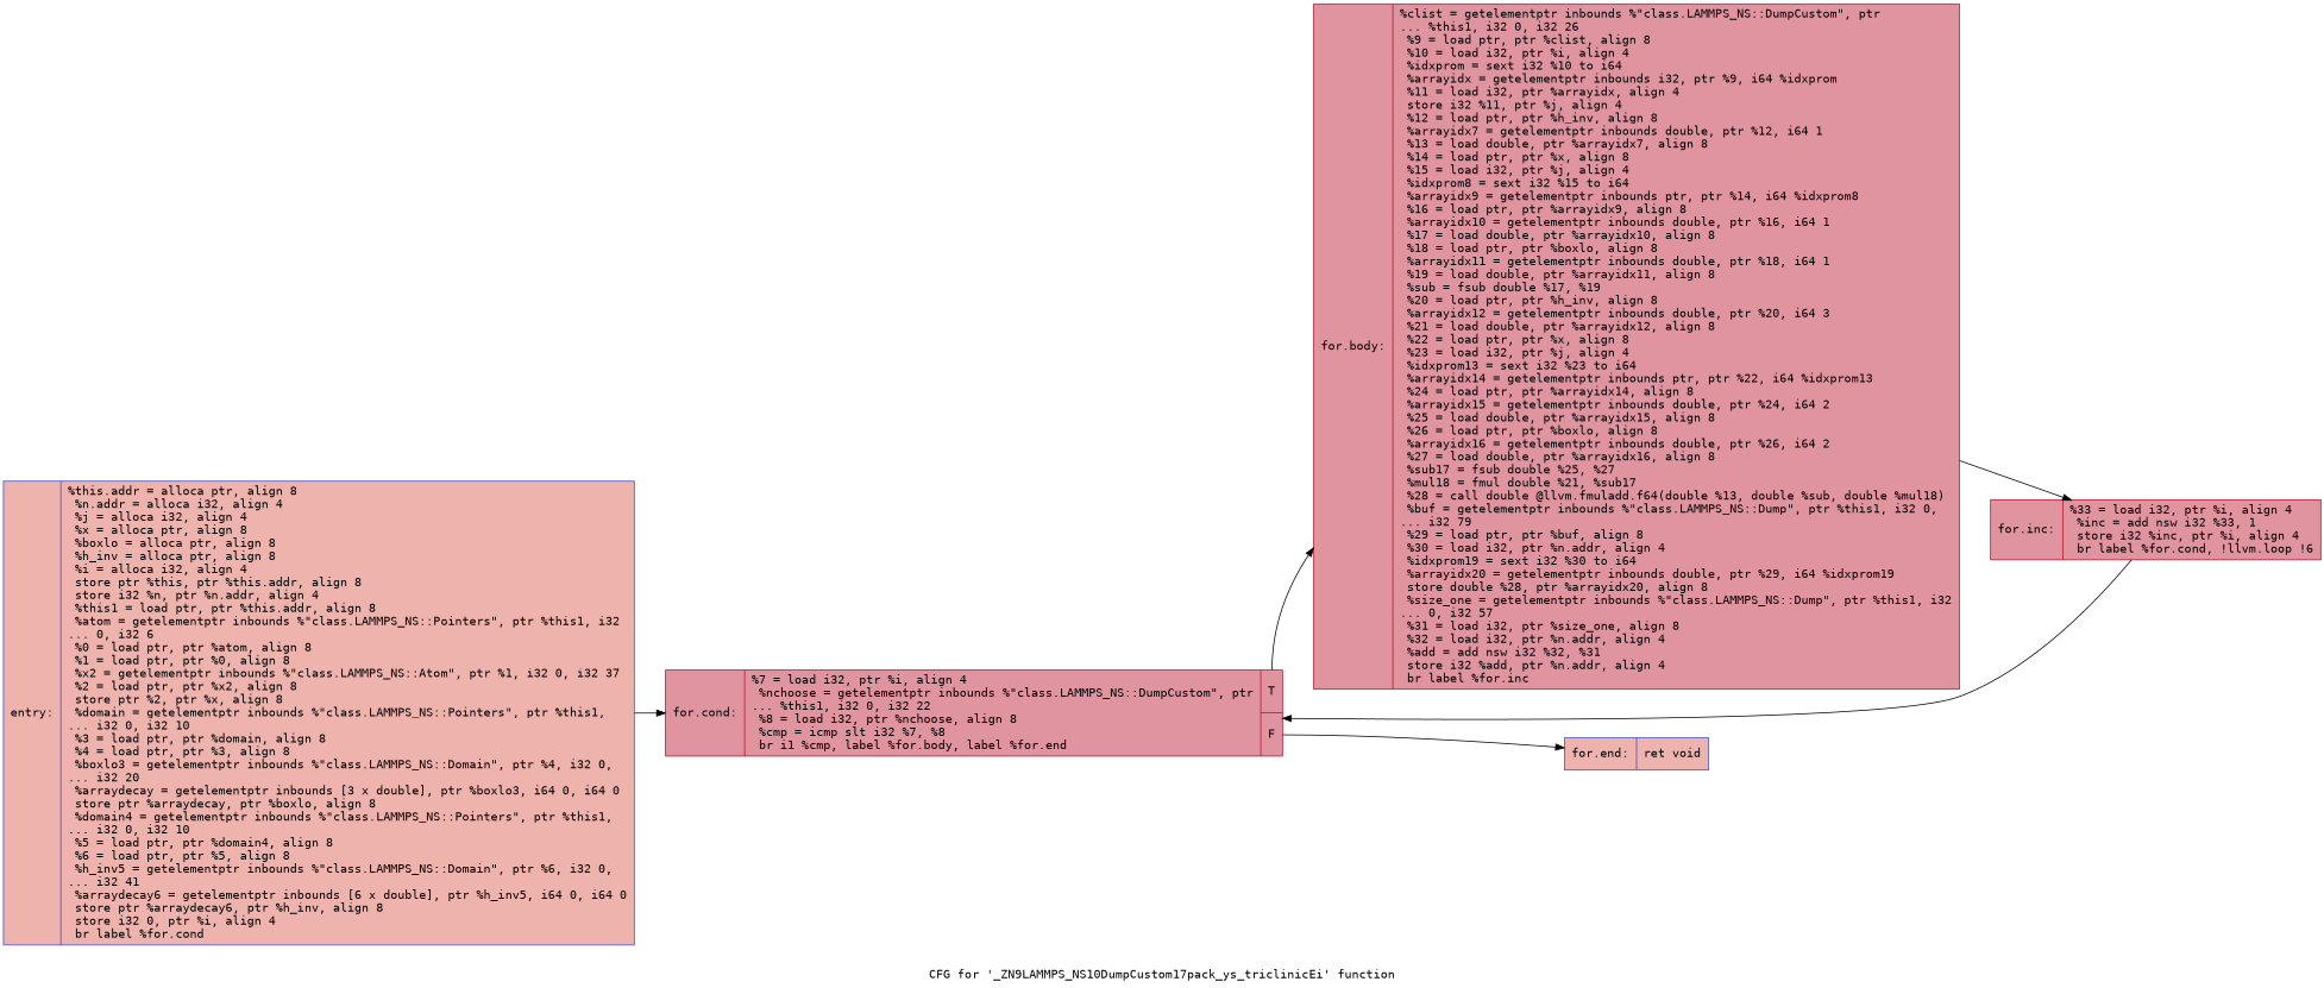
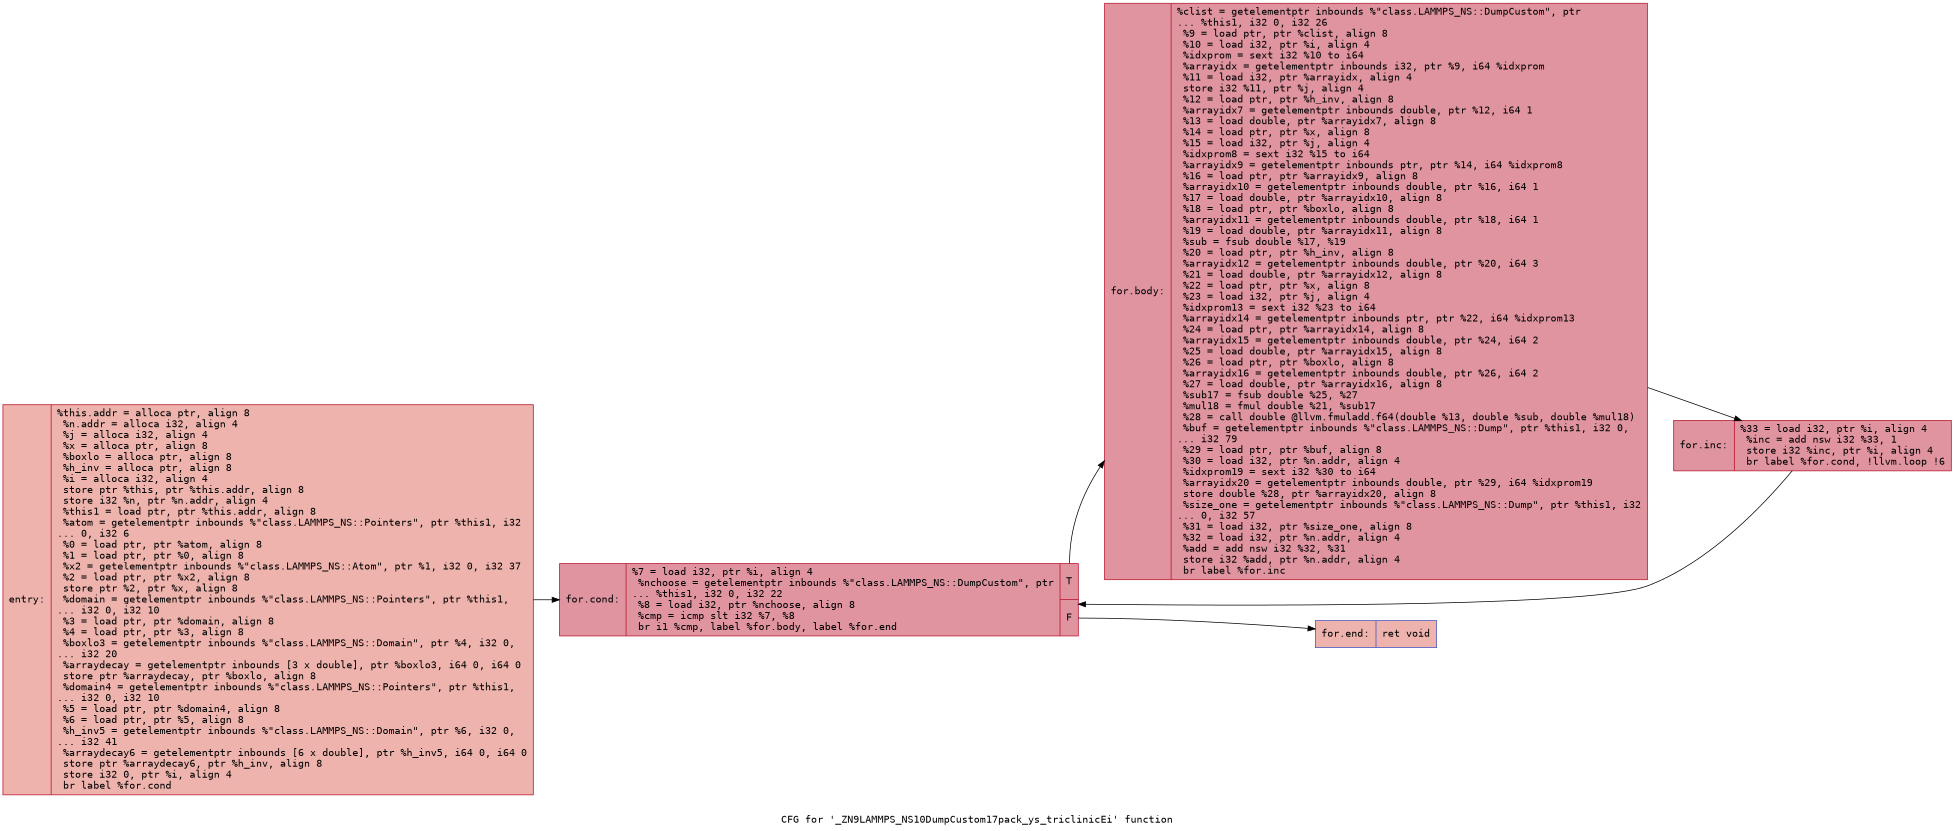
  digraph {
    label="CFG for '_ZN9LAMMPS_NS10DumpCustom17pack_ys_triclinicEi' function"
    rankdir=LR
    fontname="DejaVu Sans Mono"
    node [color="#b70d28ff" fillcolor="#b70d2870" fontname="DejaVu Sans Mono" shape=record style=filled]
    edge [fontname="DejaVu Sans Mono"]
-   n1 [color="#3d50c3ff" fillcolor="#d6524470" label="{entry:\l|  %this.addr = alloca ptr, align 8\l  %n.addr = alloca i32, align 4\l  %j = alloca i32, align 4\l  %x = alloca ptr, align 8\l  %boxlo = alloca ptr, align 8\l  %h_inv = alloca ptr, align 8\l  %i = alloca i32, align 4\l  store ptr %this, ptr %this.addr, align 8\l  store i32 %n, ptr %n.addr, align 4\l  %this1 = load ptr, ptr %this.addr, align 8\l  %atom = getelementptr inbounds %\"class.LAMMPS_NS::Pointers\", ptr %this1, i32\l... 0, i32 6\l  %0 = load ptr, ptr %atom, align 8\l  %1 = load ptr, ptr %0, align 8\l  %x2 = getelementptr inbounds %\"class.LAMMPS_NS::Atom\", ptr %1, i32 0, i32 37\l  %2 = load ptr, ptr %x2, align 8\l  store ptr %2, ptr %x, align 8\l  %domain = getelementptr inbounds %\"class.LAMMPS_NS::Pointers\", ptr %this1,\l... i32 0, i32 10\l  %3 = load ptr, ptr %domain, align 8\l  %4 = load ptr, ptr %3, align 8\l  %boxlo3 = getelementptr inbounds %\"class.LAMMPS_NS::Domain\", ptr %4, i32 0,\l... i32 20\l  %arraydecay = getelementptr inbounds [3 x double], ptr %boxlo3, i64 0, i64 0\l  store ptr %arraydecay, ptr %boxlo, align 8\l  %domain4 = getelementptr inbounds %\"class.LAMMPS_NS::Pointers\", ptr %this1,\l... i32 0, i32 10\l  %5 = load ptr, ptr %domain4, align 8\l  %6 = load ptr, ptr %5, align 8\l  %h_inv5 = getelementptr inbounds %\"class.LAMMPS_NS::Domain\", ptr %6, i32 0,\l... i32 41\l  %arraydecay6 = getelementptr inbounds [6 x double], ptr %h_inv5, i64 0, i64 0\l  store ptr %arraydecay6, ptr %h_inv, align 8\l  store i32 0, ptr %i, align 4\l  br label %for.cond\l}"]
+   n1 [fillcolor="#d6524470" label="{entry:\l|  %this.addr = alloca ptr, align 8\l  %n.addr = alloca i32, align 4\l  %j = alloca i32, align 4\l  %x = alloca ptr, align 8\l  %boxlo = alloca ptr, align 8\l  %h_inv = alloca ptr, align 8\l  %i = alloca i32, align 4\l  store ptr %this, ptr %this.addr, align 8\l  store i32 %n, ptr %n.addr, align 4\l  %this1 = load ptr, ptr %this.addr, align 8\l  %atom = getelementptr inbounds %\"class.LAMMPS_NS::Pointers\", ptr %this1, i32\l... 0, i32 6\l  %0 = load ptr, ptr %atom, align 8\l  %1 = load ptr, ptr %0, align 8\l  %x2 = getelementptr inbounds %\"class.LAMMPS_NS::Atom\", ptr %1, i32 0, i32 37\l  %2 = load ptr, ptr %x2, align 8\l  store ptr %2, ptr %x, align 8\l  %domain = getelementptr inbounds %\"class.LAMMPS_NS::Pointers\", ptr %this1,\l... i32 0, i32 10\l  %3 = load ptr, ptr %domain, align 8\l  %4 = load ptr, ptr %3, align 8\l  %boxlo3 = getelementptr inbounds %\"class.LAMMPS_NS::Domain\", ptr %4, i32 0,\l... i32 20\l  %arraydecay = getelementptr inbounds [3 x double], ptr %boxlo3, i64 0, i64 0\l  store ptr %arraydecay, ptr %boxlo, align 8\l  %domain4 = getelementptr inbounds %\"class.LAMMPS_NS::Pointers\", ptr %this1,\l... i32 0, i32 10\l  %5 = load ptr, ptr %domain4, align 8\l  %6 = load ptr, ptr %5, align 8\l  %h_inv5 = getelementptr inbounds %\"class.LAMMPS_NS::Domain\", ptr %6, i32 0,\l... i32 41\l  %arraydecay6 = getelementptr inbounds [6 x double], ptr %h_inv5, i64 0, i64 0\l  store ptr %arraydecay6, ptr %h_inv, align 8\l  store i32 0, ptr %i, align 4\l  br label %for.cond\l}"]
    n2 [label="{for.cond:\l|  %7 = load i32, ptr %i, align 4\l  %nchoose = getelementptr inbounds %\"class.LAMMPS_NS::DumpCustom\", ptr\l... %this1, i32 0, i32 22\l  %8 = load i32, ptr %nchoose, align 8\l  %cmp = icmp slt i32 %7, %8\l  br i1 %cmp, label %for.body, label %for.end\l|{<s0>T|<s1>F}}"]
    n3 [label="{for.body:\l|  %clist = getelementptr inbounds %\"class.LAMMPS_NS::DumpCustom\", ptr\l... %this1, i32 0, i32 26\l  %9 = load ptr, ptr %clist, align 8\l  %10 = load i32, ptr %i, align 4\l  %idxprom = sext i32 %10 to i64\l  %arrayidx = getelementptr inbounds i32, ptr %9, i64 %idxprom\l  %11 = load i32, ptr %arrayidx, align 4\l  store i32 %11, ptr %j, align 4\l  %12 = load ptr, ptr %h_inv, align 8\l  %arrayidx7 = getelementptr inbounds double, ptr %12, i64 1\l  %13 = load double, ptr %arrayidx7, align 8\l  %14 = load ptr, ptr %x, align 8\l  %15 = load i32, ptr %j, align 4\l  %idxprom8 = sext i32 %15 to i64\l  %arrayidx9 = getelementptr inbounds ptr, ptr %14, i64 %idxprom8\l  %16 = load ptr, ptr %arrayidx9, align 8\l  %arrayidx10 = getelementptr inbounds double, ptr %16, i64 1\l  %17 = load double, ptr %arrayidx10, align 8\l  %18 = load ptr, ptr %boxlo, align 8\l  %arrayidx11 = getelementptr inbounds double, ptr %18, i64 1\l  %19 = load double, ptr %arrayidx11, align 8\l  %sub = fsub double %17, %19\l  %20 = load ptr, ptr %h_inv, align 8\l  %arrayidx12 = getelementptr inbounds double, ptr %20, i64 3\l  %21 = load double, ptr %arrayidx12, align 8\l  %22 = load ptr, ptr %x, align 8\l  %23 = load i32, ptr %j, align 4\l  %idxprom13 = sext i32 %23 to i64\l  %arrayidx14 = getelementptr inbounds ptr, ptr %22, i64 %idxprom13\l  %24 = load ptr, ptr %arrayidx14, align 8\l  %arrayidx15 = getelementptr inbounds double, ptr %24, i64 2\l  %25 = load double, ptr %arrayidx15, align 8\l  %26 = load ptr, ptr %boxlo, align 8\l  %arrayidx16 = getelementptr inbounds double, ptr %26, i64 2\l  %27 = load double, ptr %arrayidx16, align 8\l  %sub17 = fsub double %25, %27\l  %mul18 = fmul double %21, %sub17\l  %28 = call double @llvm.fmuladd.f64(double %13, double %sub, double %mul18)\l  %buf = getelementptr inbounds %\"class.LAMMPS_NS::Dump\", ptr %this1, i32 0,\l... i32 79\l  %29 = load ptr, ptr %buf, align 8\l  %30 = load i32, ptr %n.addr, align 4\l  %idxprom19 = sext i32 %30 to i64\l  %arrayidx20 = getelementptr inbounds double, ptr %29, i64 %idxprom19\l  store double %28, ptr %arrayidx20, align 8\l  %size_one = getelementptr inbounds %\"class.LAMMPS_NS::Dump\", ptr %this1, i32\l... 0, i32 57\l  %31 = load i32, ptr %size_one, align 8\l  %32 = load i32, ptr %n.addr, align 4\l  %add = add nsw i32 %32, %31\l  store i32 %add, ptr %n.addr, align 4\l  br label %for.inc\l}"]
    n4 [color="#3d50c3ff" fillcolor="#d6524470" label="{for.end:\l|  ret void\l}"]
    n5 [label="{for.inc:\l|  %33 = load i32, ptr %i, align 4\l  %inc = add nsw i32 %33, 1\l  store i32 %inc, ptr %i, align 4\l  br label %for.cond, !llvm.loop !6\l}"]
    n1 -> n2
    n2 -> n3 [tailport=s0]
    n2 -> n4 [tailport=s1]
    n3 -> n5
    n5 -> n2
  }
